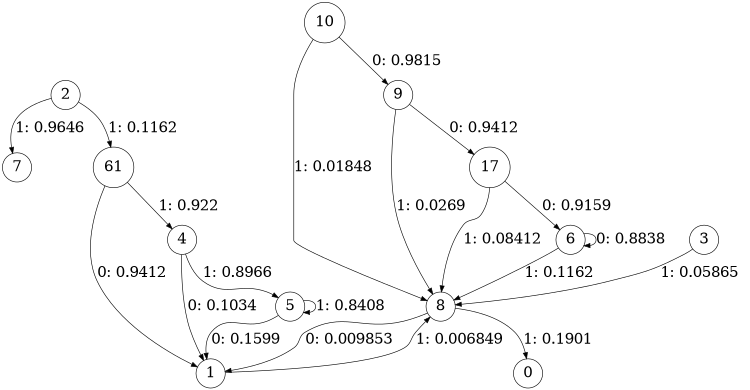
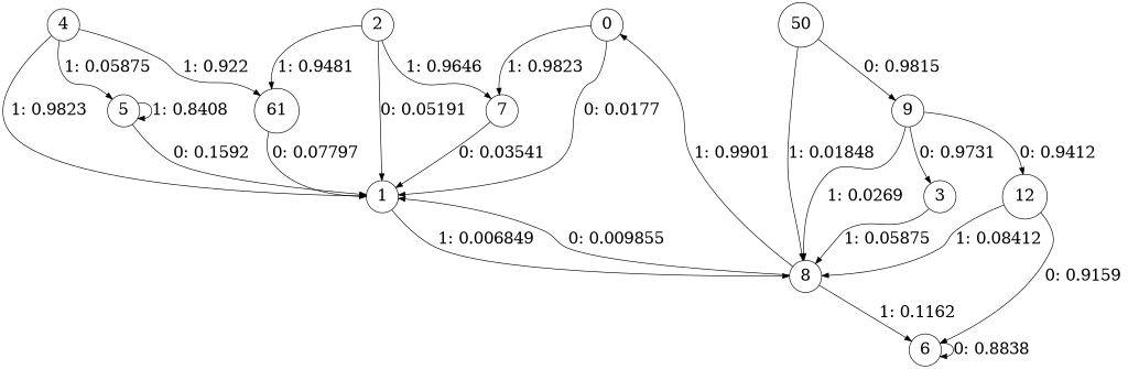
  digraph {
    node [fontsize=24 shape=circle]
    edge [fontsize=24]
    0
    1
    7
    8
-   10
+   10 [label=50]
    9
    2
    n8 [label=61]
    3
-   12 [label=17]
+   12
    4
    5
    6
+   0 -> 1 [label="0: 0.0177   "]
+   0 -> 7 [label="1: 0.9823   "]
    1 -> 8 [label="1: 0.006849  "]
-   8 -> 0 [label="1: 0.1901   "]
-   8 -> 1 [label="0: 0.009853  "]
+   7 -> 1 [label="0: 0.03541  "]
+   8 -> 0 [label="1: 0.9901   "]
+   8 -> 1 [label="0: 0.009855  "]
    10 -> 8 [label="1: 0.01848  "]
    10 -> 9 [label="0: 0.9815   "]
    9 -> 8 [label="1: 0.0269   "]
+   9 -> 3 [label="0: 0.9731   "]
    9 -> 12 [label="0: 0.9412   "]
+   2 -> 1 [label="0: 0.05191  "]
    2 -> 7 [label="1: 0.9646   "]
-   2 -> n8 [label="1: 0.1162   "]
-   n8 -> 1 [label="0: 0.9412   "]
-   n8 -> 4 [label="1: 0.922    "]
-   3 -> 8 [label="1: 0.05865  "]
+   2 -> n8 [label="1: 0.9481   "]
+   n8 -> 1 [label="0: 0.07797  "]
+   4 -> n8 [label="1: 0.922    "]
+   3 -> 8 [label="1: 0.05875  "]
    12 -> 8 [label="1: 0.08412  "]
    12 -> 6 [label="0: 0.9159   "]
-   4 -> 1 [label="0: 0.1034   "]
-   4 -> 5 [label="1: 0.8966   "]
-   5 -> 1 [label="0: 0.1599   "]
+   4 -> 1 [label="1: 0.9823   "]
+   4 -> 5 [label="1: 0.05875  "]
+   5 -> 1 [label="0: 0.1592   "]
    5 -> 5 [label="1: 0.8408   "]
-   6 -> 8 [label="1: 0.1162   "]
+   8 -> 6 [label="1: 0.1162   "]
    6 -> 6 [label="0: 0.8838   "]
  }
